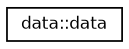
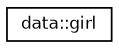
  digraph {
    rankdir=LR
-   n1 [color=black fillcolor=white fontname=Helvetica fontsize=10 height=0.2 label="data::data" shape=record style=filled width=0.4]
+   n1 [color=black fillcolor=white fontname=Helvetica fontsize=10 height=0.2 label="data::girl" shape=record style=filled width=0.4]
  }
